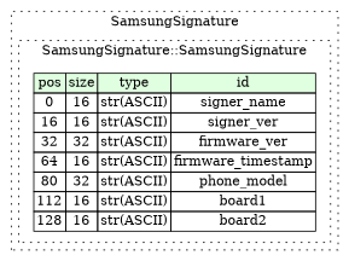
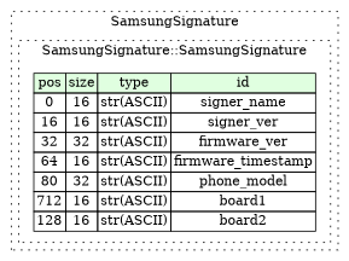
  digraph {
    rankdir=TB
-   n1 [label=<<TABLE BORDER="0" CELLBORDER="1" CELLSPACING="0"> 				<TR><TD BGCOLOR="#E0FFE0">pos</TD><TD BGCOLOR="#E0FFE0">size</TD><TD BGCOLOR="#E0FFE0">type</TD><TD BGCOLOR="#E0FFE0">id</TD></TR> 				<TR><TD PORT="signer_name_pos">0</TD><TD PORT="signer_name_size">16</TD><TD>str(ASCII)</TD><TD PORT="signer_name_type">signer_name</TD></TR> 				<TR><TD PORT="signer_ver_pos">16</TD><TD PORT="signer_ver_size">16</TD><TD>str(ASCII)</TD><TD PORT="signer_ver_type">signer_ver</TD></TR> 				<TR><TD PORT="firmware_ver_pos">32</TD><TD PORT="firmware_ver_size">32</TD><TD>str(ASCII)</TD><TD PORT="firmware_ver_type">firmware_ver</TD></TR> 				<TR><TD PORT="firmware_timestamp_pos">64</TD><TD PORT="firmware_timestamp_size">16</TD><TD>str(ASCII)</TD><TD PORT="firmware_timestamp_type">firmware_timestamp</TD></TR> 				<TR><TD PORT="phone_model_pos">80</TD><TD PORT="phone_model_size">32</TD><TD>str(ASCII)</TD><TD PORT="phone_model_type">phone_model</TD></TR> 				<TR><TD PORT="board1_pos">112</TD><TD PORT="board1_size">16</TD><TD>str(ASCII)</TD><TD PORT="board1_type">board1</TD></TR> 				<TR><TD PORT="board2_pos">128</TD><TD PORT="board2_size">16</TD><TD>str(ASCII)</TD><TD PORT="board2_type">board2</TD></TR> 			</TABLE>> shape=plaintext]
+   n1 [label=<<TABLE BORDER="0" CELLBORDER="1" CELLSPACING="0"> 				<TR><TD BGCOLOR="#E0FFE0">pos</TD><TD BGCOLOR="#E0FFE0">size</TD><TD BGCOLOR="#E0FFE0">type</TD><TD BGCOLOR="#E0FFE0">id</TD></TR> 				<TR><TD PORT="signer_name_pos">0</TD><TD PORT="signer_name_size">16</TD><TD>str(ASCII)</TD><TD PORT="signer_name_type">signer_name</TD></TR> 				<TR><TD PORT="signer_ver_pos">16</TD><TD PORT="signer_ver_size">16</TD><TD>str(ASCII)</TD><TD PORT="signer_ver_type">signer_ver</TD></TR> 				<TR><TD PORT="firmware_ver_pos">32</TD><TD PORT="firmware_ver_size">32</TD><TD>str(ASCII)</TD><TD PORT="firmware_ver_type">firmware_ver</TD></TR> 				<TR><TD PORT="firmware_timestamp_pos">64</TD><TD PORT="firmware_timestamp_size">16</TD><TD>str(ASCII)</TD><TD PORT="firmware_timestamp_type">firmware_timestamp</TD></TR> 				<TR><TD PORT="phone_model_pos">80</TD><TD PORT="phone_model_size">32</TD><TD>str(ASCII)</TD><TD PORT="phone_model_type">phone_model</TD></TR> 				<TR><TD PORT="board1_pos">712</TD><TD PORT="board1_size">16</TD><TD>str(ASCII)</TD><TD PORT="board1_type">board1</TD></TR> 				<TR><TD PORT="board2_pos">128</TD><TD PORT="board2_size">16</TD><TD>str(ASCII)</TD><TD PORT="board2_type">board2</TD></TR> 			</TABLE>> shape=plaintext]
    subgraph cluster_1 {
      label=SamsungSignature
      style=dotted
      subgraph cluster_2 {
        label="SamsungSignature::SamsungSignature"
        style=dotted
        n1
      }
    }
  }
